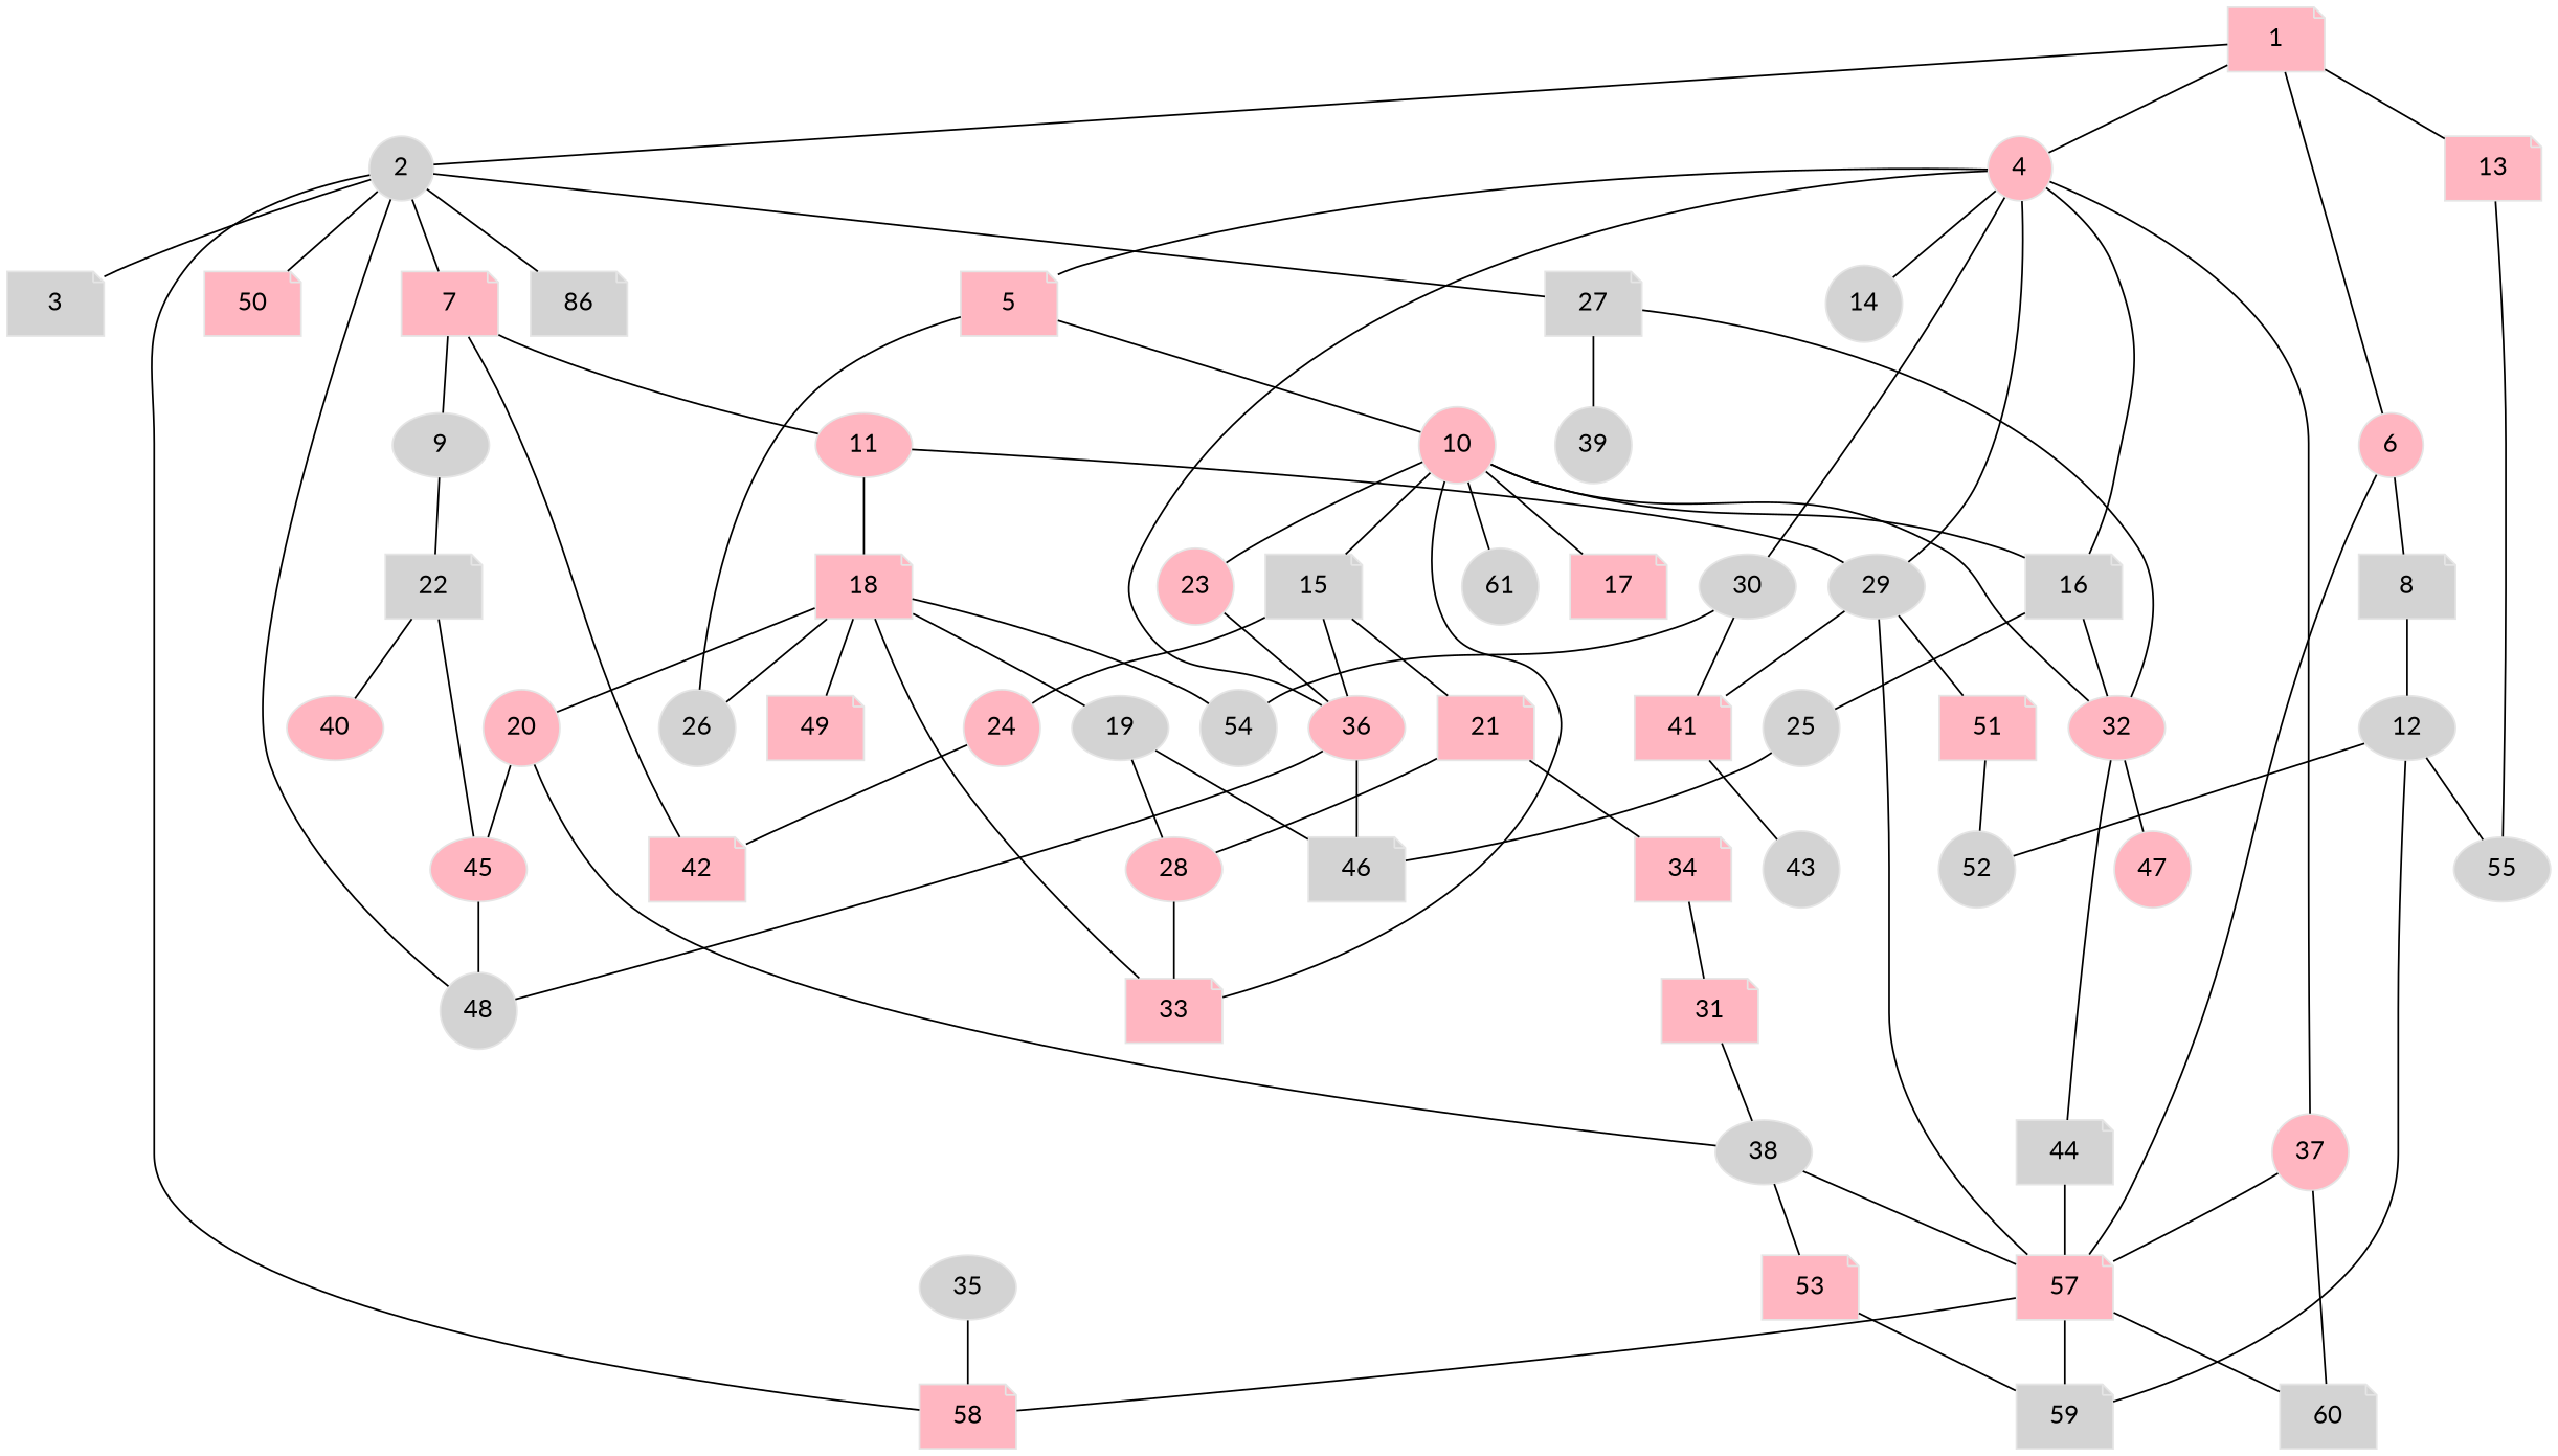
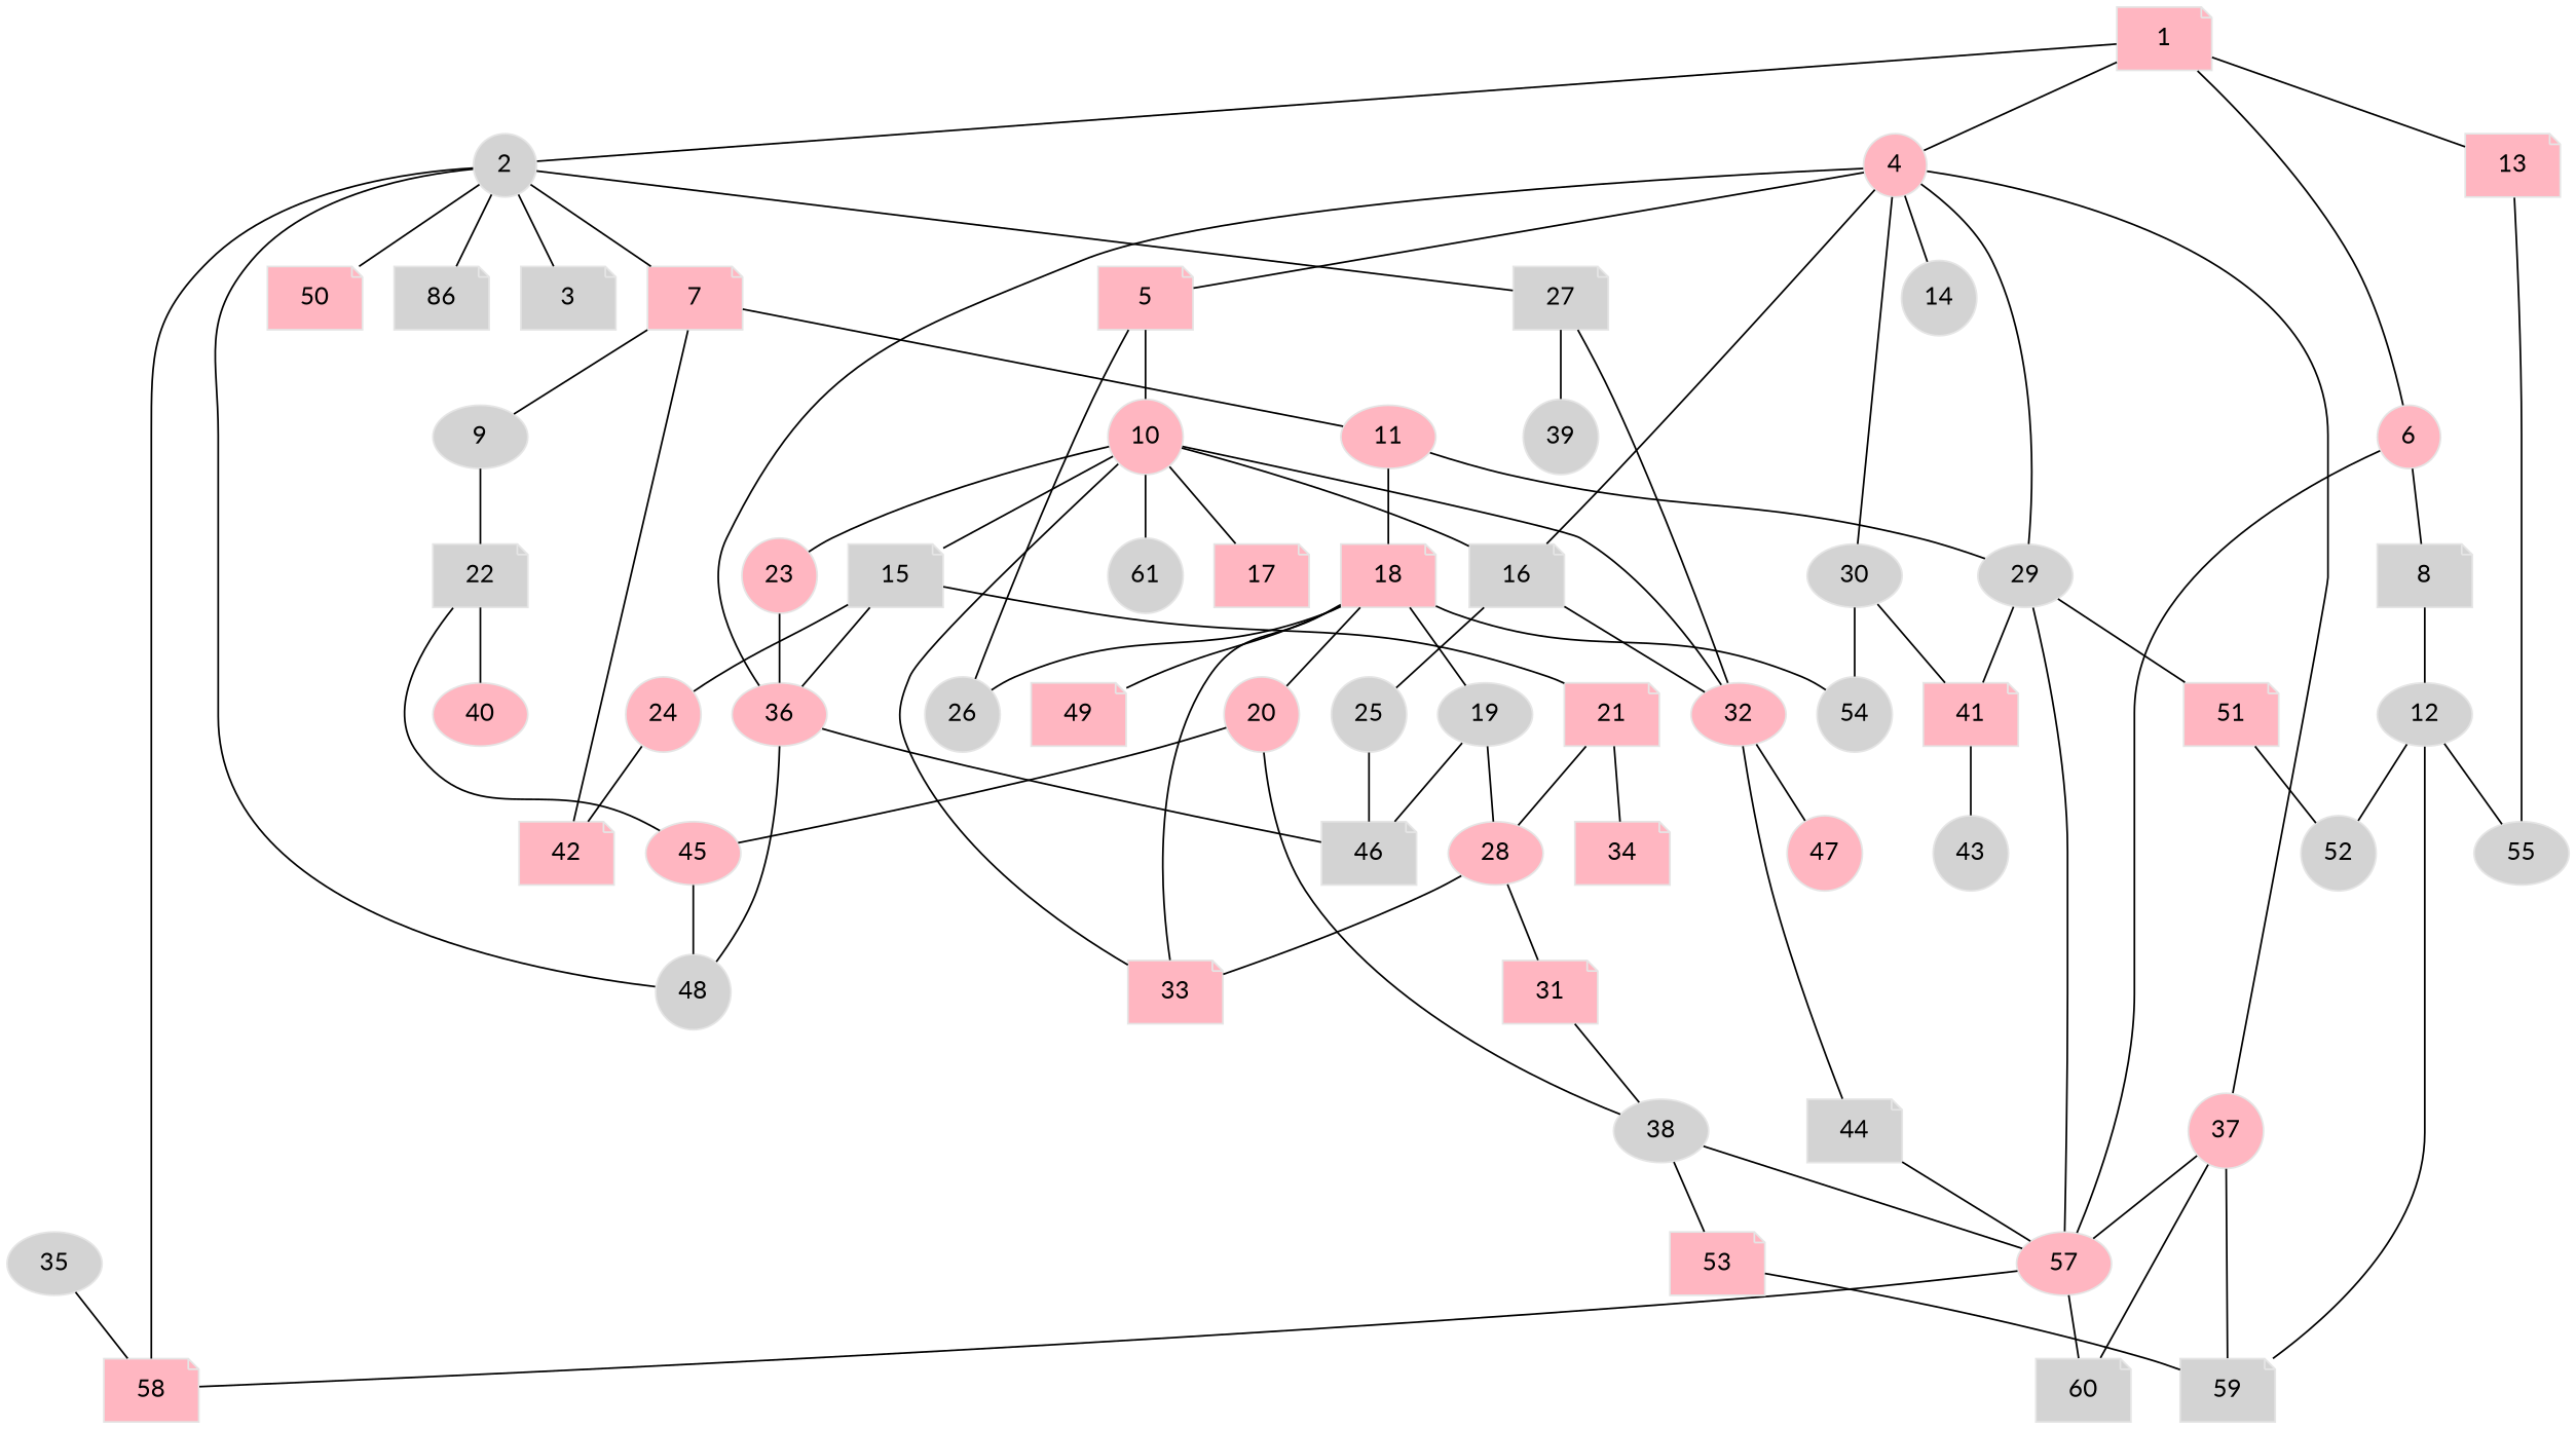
  graph {
    fontname=Lato
    node [color=gray90 fillcolor=lightpink fontname=Lato shape=note style=filled]
    edge [fontname=Lato]
    2 [fillcolor=lightgrey shape=circle]
    1
    4 [shape=circle]
    6 [shape=circle]
    13
    3 [fillcolor=lightgrey]
    7
    27 [fillcolor=lightgrey]
    48 [fillcolor=lightgrey shape=circle]
    50
    n11 [fillcolor=lightgrey label=86]
    58
    5
    14 [fillcolor=lightgrey shape=circle]
    16 [fillcolor=lightgrey]
    29 [fillcolor=lightgrey shape=ellipse]
    30 [fillcolor=lightgrey shape=ellipse]
    36 [shape=ellipse]
    37 [shape=circle]
    8 [fillcolor=lightgrey]
-   57
+   57 [shape=ellipse]
    55 [fillcolor=lightgrey shape=ellipse]
    9 [fillcolor=lightgrey shape=ellipse]
    11 [shape=ellipse]
    42
    32 [shape=ellipse]
    39 [fillcolor=lightgrey shape=circle]
    10 [shape=circle]
    26 [fillcolor=lightgrey shape=circle]
    25 [fillcolor=lightgrey shape=circle]
    41
    51
    54 [fillcolor=lightgrey shape=circle]
    46 [fillcolor=lightgrey]
    59 [fillcolor=lightgrey]
    60 [fillcolor=lightgrey]
    15 [fillcolor=lightgrey]
    17
    23 [shape=circle]
    33
    61 [fillcolor=lightgrey shape=circle]
    12 [fillcolor=lightgrey shape=ellipse]
    22 [fillcolor=lightgrey]
    18
    52 [fillcolor=lightgrey shape=circle]
    45 [shape=ellipse]
    40 [shape=ellipse]
    21
    24 [shape=circle]
    44 [fillcolor=lightgrey]
    47 [shape=circle]
    19 [fillcolor=lightgrey shape=ellipse]
    20 [shape=circle]
    49
    28 [shape=ellipse]
    34
    35 [fillcolor=lightgrey shape=ellipse]
    38 [fillcolor=lightgrey shape=ellipse]
    31
    53
    43 [fillcolor=lightgrey shape=circle]
    2 -- 3
    2 -- 7
    2 -- 27
    2 -- 48
    2 -- 50
    2 -- n11
    2 -- 58
    1 -- 2
    1 -- 4
    1 -- 6
    1 -- 13
    4 -- 5
    4 -- 14
    4 -- 16
    4 -- 29
    4 -- 30
    4 -- 36
    4 -- 37
    6 -- 8
    6 -- 57
    13 -- 55
    7 -- 9
    7 -- 11
    7 -- 42
    27 -- 32
    27 -- 39
    5 -- 10
    5 -- 26
    16 -- 32
    16 -- 25
    29 -- 57
    29 -- 41
    29 -- 51
    30 -- 41
    30 -- 54
    36 -- 48
    36 -- 46
    37 -- 57
-   57 -- 59
+   37 -- 59
    37 -- 60
    8 -- 12
    57 -- 58
    57 -- 60
    9 -- 22
    11 -- 29
    11 -- 18
    32 -- 44
    32 -- 47
    10 -- 16
    10 -- 32
    10 -- 15
    10 -- 17
    10 -- 23
    10 -- 33
    10 -- 61
    25 -- 46
    41 -- 43
    51 -- 52
    15 -- 36
    15 -- 21
    15 -- 24
    23 -- 36
    12 -- 55
    12 -- 59
    12 -- 52
    22 -- 45
    22 -- 40
    18 -- 26
    18 -- 54
    18 -- 33
    18 -- 19
    18 -- 20
    18 -- 49
    45 -- 48
    21 -- 28
    21 -- 34
    24 -- 42
    44 -- 57
    19 -- 46
    19 -- 28
    20 -- 45
    20 -- 38
    28 -- 33
-   34 -- 31
+   28 -- 31
    35 -- 58
    38 -- 57
    38 -- 53
    31 -- 38
    53 -- 59
  }
